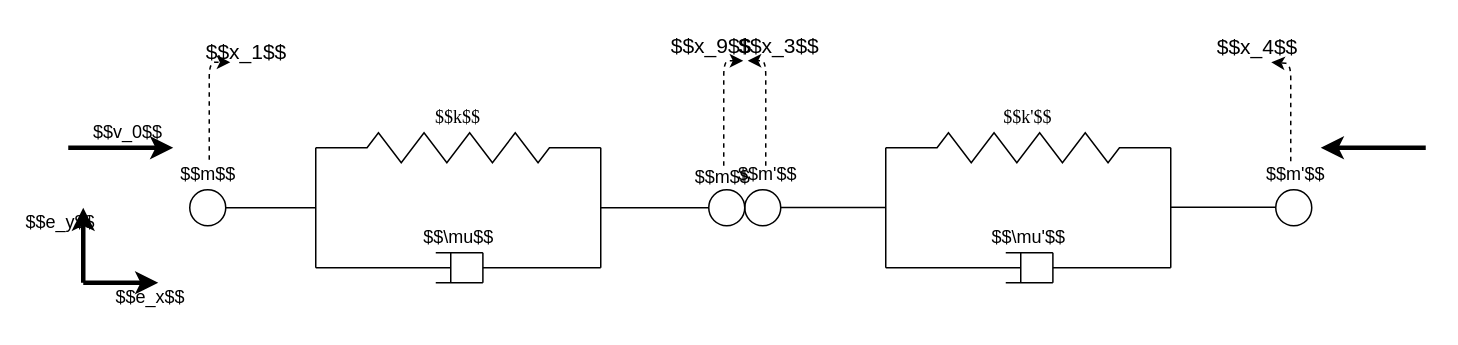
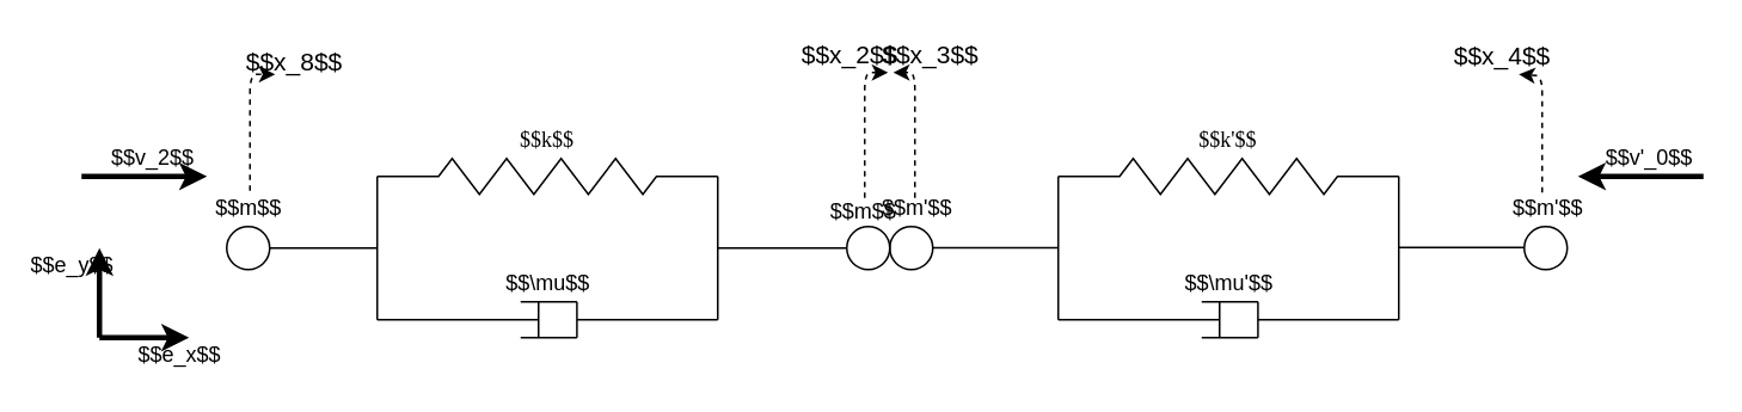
  <mxCell id="0" />
  <mxCell id="1" parent="0" />
  <mxCell id="2" value="" style="endArrow=none;html=1;" parent="1" edge="1"><mxGeometry width="50" height="50" relative="1" as="geometry"><mxPoint x="210" y="178" as="sourcePoint" /><mxPoint x="210" y="98" as="targetPoint" /></mxGeometry></mxCell>
  <mxCell id="3" value="" style="endArrow=none;html=1;" parent="1" edge="1"><mxGeometry width="50" height="50" relative="1" as="geometry"><mxPoint x="400" y="178" as="sourcePoint" /><mxPoint x="400" y="98" as="targetPoint" /></mxGeometry></mxCell>
  <mxCell id="4" value="" style="group;labelPosition=center;verticalLabelPosition=middle;align=center;verticalAlign=middle;" parent="1" vertex="1" connectable="0"><mxGeometry x="210" y="88" width="190" height="20" as="geometry" /></mxCell>
  <mxCell id="5" value="$$k$$" style="verticalLabelPosition=top;shadow=0;dashed=0;align=center;html=1;verticalAlign=middle;strokeWidth=1;shape=mxgraph.electrical.resistors.resistor_2;rounded=1;comic=0;labelBackgroundColor=none;fontFamily=Verdana;fontSize=12;whiteSpace=wrap;labelPosition=center;" parent="4" vertex="1"><mxGeometry width="190" height="20" as="geometry" /></mxCell>
  <mxCell id="6" value="" style="endArrow=none;html=1;" parent="1" edge="1"><mxGeometry width="50" height="50" relative="1" as="geometry"><mxPoint x="321.429" y="188" as="sourcePoint" /><mxPoint x="321.429" y="168" as="targetPoint" /></mxGeometry></mxCell>
  <mxCell id="7" value="" style="group" parent="1" vertex="1" connectable="0"><mxGeometry x="210" y="148" width="190" height="40" as="geometry" /></mxCell>
  <mxCell id="8" value="" style="group;" parent="7" vertex="1" connectable="0"><mxGeometry y="20" width="190" height="20" as="geometry" /></mxCell>
  <mxCell id="9" value="" style="group" parent="8" vertex="1" connectable="0"><mxGeometry width="90" height="20" as="geometry" /></mxCell>
  <mxCell id="10" value="" style="endArrow=none;html=1;" parent="9" edge="1"><mxGeometry width="50" height="50" relative="1" as="geometry"><mxPoint y="10" as="sourcePoint" /><mxPoint x="90" y="10" as="targetPoint" /></mxGeometry></mxCell>
  <mxCell id="11" value="" style="endArrow=none;html=1;" parent="9" edge="1"><mxGeometry width="50" height="50" relative="1" as="geometry"><mxPoint x="90" y="20" as="sourcePoint" /><mxPoint x="90" as="targetPoint" /></mxGeometry></mxCell>
  <mxCell id="12" value="" style="group;whiteSpace=wrap;" parent="8" vertex="1" connectable="0"><mxGeometry x="80" width="110" height="20" as="geometry" /></mxCell>
  <mxCell id="13" value="" style="endArrow=none;html=1;" parent="12" edge="1"><mxGeometry width="50" height="50" relative="1" as="geometry"><mxPoint y="20" as="sourcePoint" /><mxPoint x="31.429" y="20" as="targetPoint" /></mxGeometry></mxCell>
  <mxCell id="14" value="" style="endArrow=none;html=1;" parent="12" edge="1"><mxGeometry width="50" height="50" relative="1" as="geometry"><mxPoint as="sourcePoint" /><mxPoint x="31.429" as="targetPoint" /></mxGeometry></mxCell>
  <mxCell id="15" value="" style="endArrow=none;html=1;" parent="12" edge="1"><mxGeometry width="50" height="50" relative="1" as="geometry"><mxPoint x="31.429" y="10" as="sourcePoint" /><mxPoint x="110" y="10" as="targetPoint" /></mxGeometry></mxCell>
  <mxCell id="16" value="$$\mu$$" style="text;html=1;align=center;verticalAlign=middle;resizable=0;points=[];autosize=1;" parent="7" vertex="1"><mxGeometry x="65" width="60" height="20" as="geometry" /></mxCell>
  <mxCell id="17" value="" style="endArrow=none;html=1;" parent="1" edge="1"><mxGeometry width="50" height="50" relative="1" as="geometry"><mxPoint x="150" y="138" as="sourcePoint" /><mxPoint x="210" y="138" as="targetPoint" /></mxGeometry></mxCell>
  <mxCell id="18" value="" style="endArrow=none;html=1;entryX=0;entryY=0.5;entryDx=0;entryDy=0;" parent="1" target="47" edge="1"><mxGeometry width="50" height="50" relative="1" as="geometry"><mxPoint x="400" y="138" as="sourcePoint" /><mxPoint x="470" y="138" as="targetPoint" /></mxGeometry></mxCell>
  <mxCell id="19" value="" style="ellipse;whiteSpace=wrap;html=1;aspect=fixed;" parent="1" vertex="1"><mxGeometry x="496" y="126" width="24" height="24" as="geometry" /></mxCell>
  <mxCell id="20" value="" style="endArrow=none;html=1;" parent="1" edge="1"><mxGeometry width="50" height="50" relative="1" as="geometry"><mxPoint x="520" y="137.86" as="sourcePoint" /><mxPoint x="590" y="137.86" as="targetPoint" /></mxGeometry></mxCell>
  <mxCell id="21" value="" style="endArrow=none;html=1;" parent="1" edge="1"><mxGeometry width="50" height="50" relative="1" as="geometry"><mxPoint x="590" y="178" as="sourcePoint" /><mxPoint x="590" y="98" as="targetPoint" /></mxGeometry></mxCell>
  <mxCell id="22" value="" style="endArrow=none;html=1;" parent="1" edge="1"><mxGeometry width="50" height="50" relative="1" as="geometry"><mxPoint x="780" y="178" as="sourcePoint" /><mxPoint x="780" y="98" as="targetPoint" /></mxGeometry></mxCell>
  <mxCell id="23" value="" style="group;labelPosition=center;verticalLabelPosition=middle;align=center;verticalAlign=middle;" parent="1" vertex="1" connectable="0"><mxGeometry x="590" y="88" width="190" height="20" as="geometry" /></mxCell>
  <mxCell id="24" value="$$k'$$" style="verticalLabelPosition=top;shadow=0;dashed=0;align=center;html=1;verticalAlign=middle;strokeWidth=1;shape=mxgraph.electrical.resistors.resistor_2;rounded=1;comic=0;labelBackgroundColor=none;fontFamily=Verdana;fontSize=12;whiteSpace=wrap;labelPosition=center;" parent="23" vertex="1"><mxGeometry width="190" height="20" as="geometry" /></mxCell>
  <mxCell id="25" value="" style="endArrow=none;html=1;" parent="1" edge="1"><mxGeometry width="50" height="50" relative="1" as="geometry"><mxPoint x="701.429" y="188" as="sourcePoint" /><mxPoint x="701.429" y="168" as="targetPoint" /></mxGeometry></mxCell>
  <mxCell id="26" value="" style="group" parent="1" vertex="1" connectable="0"><mxGeometry x="590" y="148" width="190" height="40" as="geometry" /></mxCell>
  <mxCell id="27" value="" style="group;" parent="26" vertex="1" connectable="0"><mxGeometry y="20" width="190" height="20" as="geometry" /></mxCell>
  <mxCell id="28" value="" style="group" parent="27" vertex="1" connectable="0"><mxGeometry width="90" height="20" as="geometry" /></mxCell>
  <mxCell id="29" value="" style="endArrow=none;html=1;" parent="28" edge="1"><mxGeometry width="50" height="50" relative="1" as="geometry"><mxPoint y="10" as="sourcePoint" /><mxPoint x="90" y="10" as="targetPoint" /></mxGeometry></mxCell>
  <mxCell id="30" value="" style="endArrow=none;html=1;" parent="28" edge="1"><mxGeometry width="50" height="50" relative="1" as="geometry"><mxPoint x="90" y="20" as="sourcePoint" /><mxPoint x="90" as="targetPoint" /></mxGeometry></mxCell>
  <mxCell id="31" value="" style="group;whiteSpace=wrap;" parent="27" vertex="1" connectable="0"><mxGeometry x="80" width="110" height="20" as="geometry" /></mxCell>
  <mxCell id="32" value="" style="endArrow=none;html=1;" parent="31" edge="1"><mxGeometry width="50" height="50" relative="1" as="geometry"><mxPoint y="20" as="sourcePoint" /><mxPoint x="31.429" y="20" as="targetPoint" /></mxGeometry></mxCell>
  <mxCell id="33" value="" style="endArrow=none;html=1;" parent="31" edge="1"><mxGeometry width="50" height="50" relative="1" as="geometry"><mxPoint as="sourcePoint" /><mxPoint x="31.429" as="targetPoint" /></mxGeometry></mxCell>
  <mxCell id="34" value="" style="endArrow=none;html=1;" parent="31" edge="1"><mxGeometry width="50" height="50" relative="1" as="geometry"><mxPoint x="31.429" y="10" as="sourcePoint" /><mxPoint x="110" y="10" as="targetPoint" /></mxGeometry></mxCell>
  <mxCell id="35" value="$$\mu'$$" style="text;html=1;align=center;verticalAlign=middle;resizable=0;points=[];autosize=1;" parent="26" vertex="1"><mxGeometry x="65" width="60" height="20" as="geometry" /></mxCell>
  <mxCell id="36" value="" style="endArrow=none;html=1;" parent="1" edge="1"><mxGeometry width="50" height="50" relative="1" as="geometry"><mxPoint x="780" y="137.71" as="sourcePoint" /><mxPoint x="850" y="137.71" as="targetPoint" /></mxGeometry></mxCell>
  <mxCell id="37" value="$$m'$$" style="text;html=1;align=center;verticalAlign=middle;resizable=0;points=[];autosize=1;" parent="1" vertex="1"><mxGeometry x="838" y="106" width="50" height="20" as="geometry" /></mxCell>
  <mxCell id="38" value="$$m$$" style="text;html=1;align=center;verticalAlign=middle;resizable=0;points=[];autosize=1;" parent="1" vertex="1"><mxGeometry x="456" y="108" width="50" height="20" as="geometry" /></mxCell>
  <mxCell id="39" value="$$m'$$" style="text;html=1;align=center;verticalAlign=middle;resizable=0;points=[];autosize=1;" parent="1" vertex="1"><mxGeometry x="486" y="106" width="50" height="20" as="geometry" /></mxCell>
  <mxCell id="40" value="" style="group" parent="1" vertex="1" connectable="0"><mxGeometry x="45" y="93" width="155" height="105" as="geometry" /></mxCell>
  <mxCell id="41" value="" style="group;dashed=1;" parent="40" vertex="1" connectable="0"><mxGeometry x="35" width="90" height="85" as="geometry" /></mxCell>
  <mxCell id="42" value="" style="ellipse;whiteSpace=wrap;html=1;aspect=fixed;" parent="41" vertex="1"><mxGeometry x="46" y="33" width="24" height="24" as="geometry" /></mxCell>
  <mxCell id="43" value="$$m$$" style="text;html=1;align=center;verticalAlign=middle;resizable=0;points=[];autosize=1;" parent="41" vertex="1"><mxGeometry x="33" y="13" width="50" height="20" as="geometry" /></mxCell>
  <mxCell id="44" value="" style="group" parent="1" vertex="1" connectable="0"><mxGeometry x="880" y="78" width="70" height="20" as="geometry" /></mxCell>
  <mxCell id="45" value="" style="endArrow=classic;html=1;strokeWidth=3;" parent="44" edge="1"><mxGeometry width="50" height="50" relative="1" as="geometry"><mxPoint x="70" y="20" as="sourcePoint" /><mxPoint y="20" as="targetPoint" /></mxGeometry></mxCell>
+ <mxCell id="46" value="$$v'_0$$" style="text;html=1;strokeColor=none;fillColor=none;align=center;verticalAlign=middle;whiteSpace=wrap;rounded=0;dashed=1;" parent="44" vertex="1"><mxGeometry x="20" width="40" height="20" as="geometry" /></mxCell>
  <mxCell id="47" value="" style="ellipse;whiteSpace=wrap;html=1;aspect=fixed;" parent="1" vertex="1"><mxGeometry x="472" y="126" width="24" height="24" as="geometry" /></mxCell>
  <mxCell id="48" value="" style="ellipse;whiteSpace=wrap;html=1;aspect=fixed;" parent="1" vertex="1"><mxGeometry x="850" y="126" width="24" height="24" as="geometry" /></mxCell>
  <mxCell id="49" value="" style="group" parent="1" vertex="1" connectable="0"><mxGeometry x="773" y="21" width="85" height="21" as="geometry" /></mxCell>
  <mxCell id="50" value="&lt;font style=&quot;font-size: 14px&quot;&gt;$$x_4$$&lt;/font&gt;" style="text;html=1;strokeColor=none;fillColor=none;align=center;verticalAlign=middle;whiteSpace=wrap;rounded=0;" parent="49" vertex="1"><mxGeometry x="45" width="40" height="20" as="geometry" /></mxCell>
  <mxCell id="51" value="" style="endArrow=classic;html=1;dashed=1;exitX=0.18;exitY=0.6;exitDx=0;exitDy=0;exitPerimeter=0;" parent="1" edge="1"><mxGeometry width="50" height="50" relative="1" as="geometry"><mxPoint x="860" y="107" as="sourcePoint" /><mxPoint x="847" y="41" as="targetPoint" /><Array as="points"><mxPoint x="860" y="42" /></Array></mxGeometry></mxCell>
  <mxCell id="52" value="" style="endArrow=classic;html=1;strokeWidth=3;" parent="1" edge="1"><mxGeometry width="50" height="50" relative="1" as="geometry"><mxPoint x="55" y="188" as="sourcePoint" /><mxPoint x="105" y="188" as="targetPoint" /></mxGeometry></mxCell>
  <mxCell id="53" value="" style="endArrow=classic;html=1;strokeWidth=3;" parent="1" edge="1"><mxGeometry width="50" height="50" relative="1" as="geometry"><mxPoint x="55" y="188" as="sourcePoint" /><mxPoint x="55" y="138" as="targetPoint" /></mxGeometry></mxCell>
  <mxCell id="54" value="$$e_x$$" style="text;html=1;strokeColor=none;fillColor=none;align=center;verticalAlign=middle;whiteSpace=wrap;rounded=0;dashed=1;" parent="1" vertex="1"><mxGeometry x="80" y="188" width="40" height="20" as="geometry" /></mxCell>
  <mxCell id="55" value="$$e_y$$" style="text;html=1;strokeColor=none;fillColor=none;align=center;verticalAlign=middle;whiteSpace=wrap;rounded=0;dashed=1;" parent="1" vertex="1"><mxGeometry x="20" y="138" width="40" height="20" as="geometry" /></mxCell>
  <mxCell id="56" value="" style="endArrow=classic;html=1;dashed=1;exitX=0.18;exitY=0.6;exitDx=0;exitDy=0;exitPerimeter=0;" parent="1" edge="1"><mxGeometry width="50" height="50" relative="1" as="geometry"><mxPoint x="482" y="110" as="sourcePoint" /><mxPoint x="495" y="40" as="targetPoint" /><Array as="points"><mxPoint x="482" y="40" /></Array></mxGeometry></mxCell>
- <mxCell id="57" value="&lt;font style=&quot;font-size: 14px&quot;&gt;$$x_9$$&lt;/font&gt;" style="text;html=1;strokeColor=none;fillColor=none;align=center;verticalAlign=middle;whiteSpace=wrap;rounded=0;" parent="1" vertex="1"><mxGeometry x="454" y="20" width="40" height="20" as="geometry" /></mxCell>
+ <mxCell id="57" value="&lt;font style=&quot;font-size: 14px&quot;&gt;$$x_2$$&lt;/font&gt;" style="text;html=1;strokeColor=none;fillColor=none;align=center;verticalAlign=middle;whiteSpace=wrap;rounded=0;" parent="1" vertex="1"><mxGeometry x="454" y="20" width="40" height="20" as="geometry" /></mxCell>
  <mxCell id="58" value="" style="group" parent="1" vertex="1" connectable="0"><mxGeometry x="45" y="78" width="70" height="20" as="geometry" /></mxCell>
  <mxCell id="59" value="" style="endArrow=classic;html=1;strokeWidth=3;" parent="58" edge="1"><mxGeometry width="50" height="50" relative="1" as="geometry"><mxPoint y="20" as="sourcePoint" /><mxPoint x="70" y="20" as="targetPoint" /></mxGeometry></mxCell>
- <mxCell id="60" value="$$v_0$$" style="text;html=1;strokeColor=none;fillColor=none;align=center;verticalAlign=middle;whiteSpace=wrap;rounded=0;dashed=1;" parent="58" vertex="1"><mxGeometry x="20" width="40" height="20" as="geometry" /></mxCell>
+ <mxCell id="60" value="$$v_2$$" style="text;html=1;strokeColor=none;fillColor=none;align=center;verticalAlign=middle;whiteSpace=wrap;rounded=0;dashed=1;" parent="58" vertex="1"><mxGeometry x="20" width="40" height="20" as="geometry" /></mxCell>
  <mxCell id="61" value="" style="group" parent="1" vertex="1" connectable="0"><mxGeometry x="139" y="26" width="80" height="20" as="geometry" /></mxCell>
  <mxCell id="62" value="" style="endArrow=classic;html=1;dashed=1;exitX=0.18;exitY=0.6;exitDx=0;exitDy=0;exitPerimeter=0;" parent="61" edge="1"><mxGeometry width="50" height="50" relative="1" as="geometry"><mxPoint y="80" as="sourcePoint" /><mxPoint x="14" y="15" as="targetPoint" /><Array as="points"><mxPoint y="15" /></Array></mxGeometry></mxCell>
- <mxCell id="63" value="&lt;font style=&quot;font-size: 14px&quot;&gt;$$x_1$$&lt;/font&gt;" style="text;html=1;strokeColor=none;fillColor=none;align=center;verticalAlign=middle;whiteSpace=wrap;rounded=0;" parent="61" vertex="1"><mxGeometry x="5" y="-2" width="40" height="20" as="geometry" /></mxCell>
+ <mxCell id="63" value="&lt;font style=&quot;font-size: 14px&quot;&gt;$$x_8$$&lt;/font&gt;" style="text;html=1;strokeColor=none;fillColor=none;align=center;verticalAlign=middle;whiteSpace=wrap;rounded=0;" parent="61" vertex="1"><mxGeometry x="5" y="-2" width="40" height="20" as="geometry" /></mxCell>
  <mxCell id="64" value="" style="endArrow=classic;html=1;dashed=1;exitX=0.18;exitY=0.6;exitDx=0;exitDy=0;exitPerimeter=0;" parent="1" edge="1"><mxGeometry x="290.5" y="224" width="50" height="50" as="geometry"><mxPoint x="510" y="110" as="sourcePoint" /><mxPoint x="498" y="40" as="targetPoint" /><Array as="points"><mxPoint x="510" y="40" /></Array></mxGeometry></mxCell>
  <mxCell id="65" value="&lt;font style=&quot;font-size: 14px&quot;&gt;$$x_3$$&lt;/font&gt;" style="text;html=1;strokeColor=none;fillColor=none;align=center;verticalAlign=middle;whiteSpace=wrap;rounded=0;" parent="1" vertex="1"><mxGeometry x="499" y="20" width="40" height="20" as="geometry" /></mxCell>
